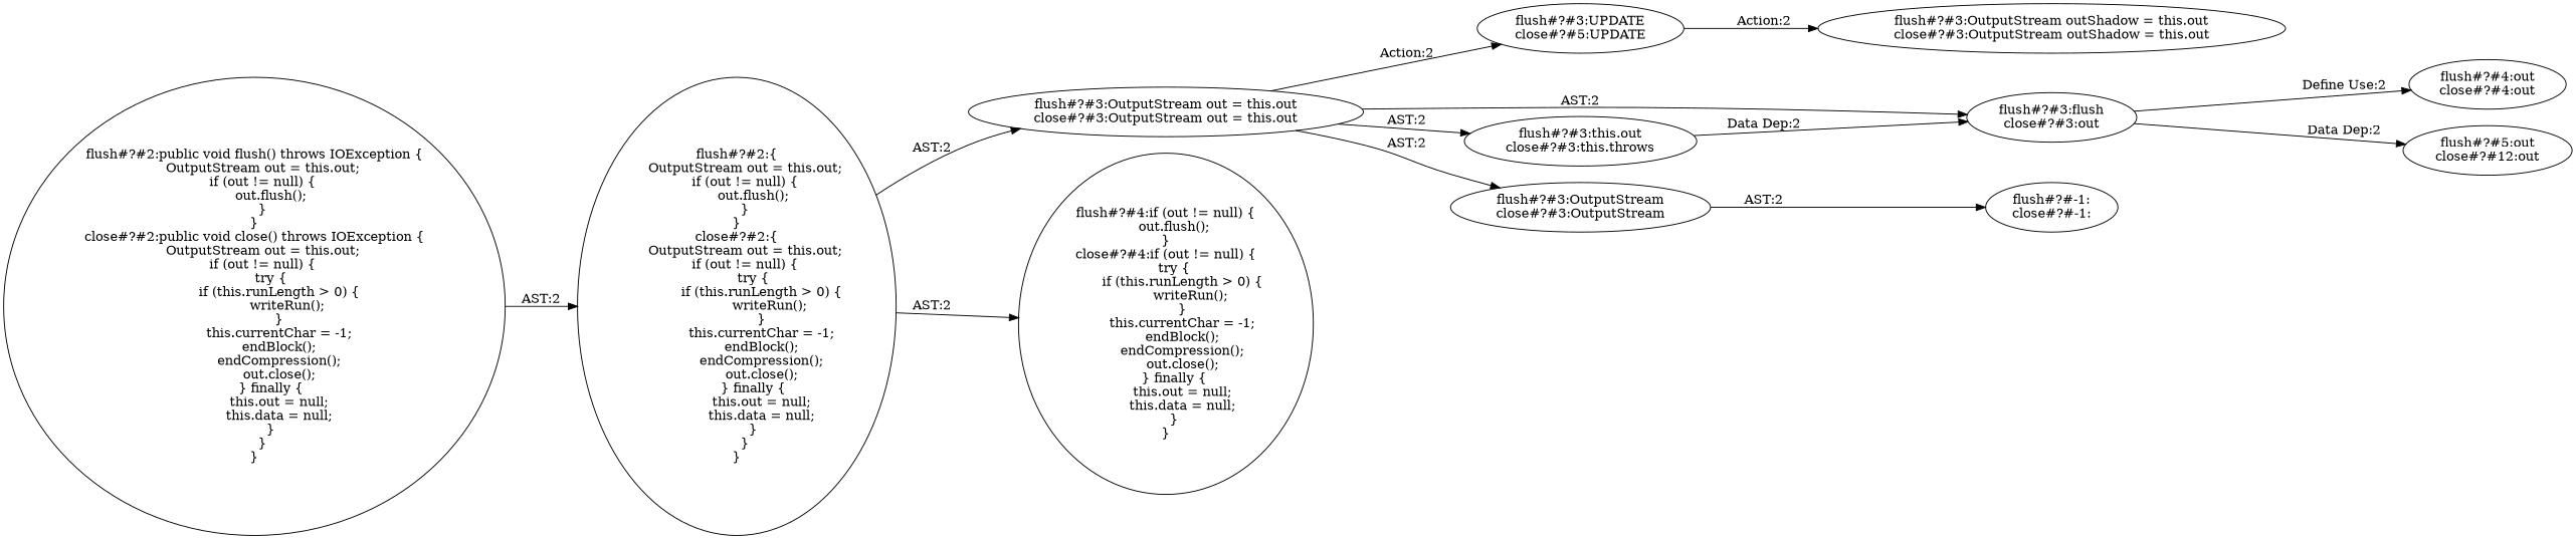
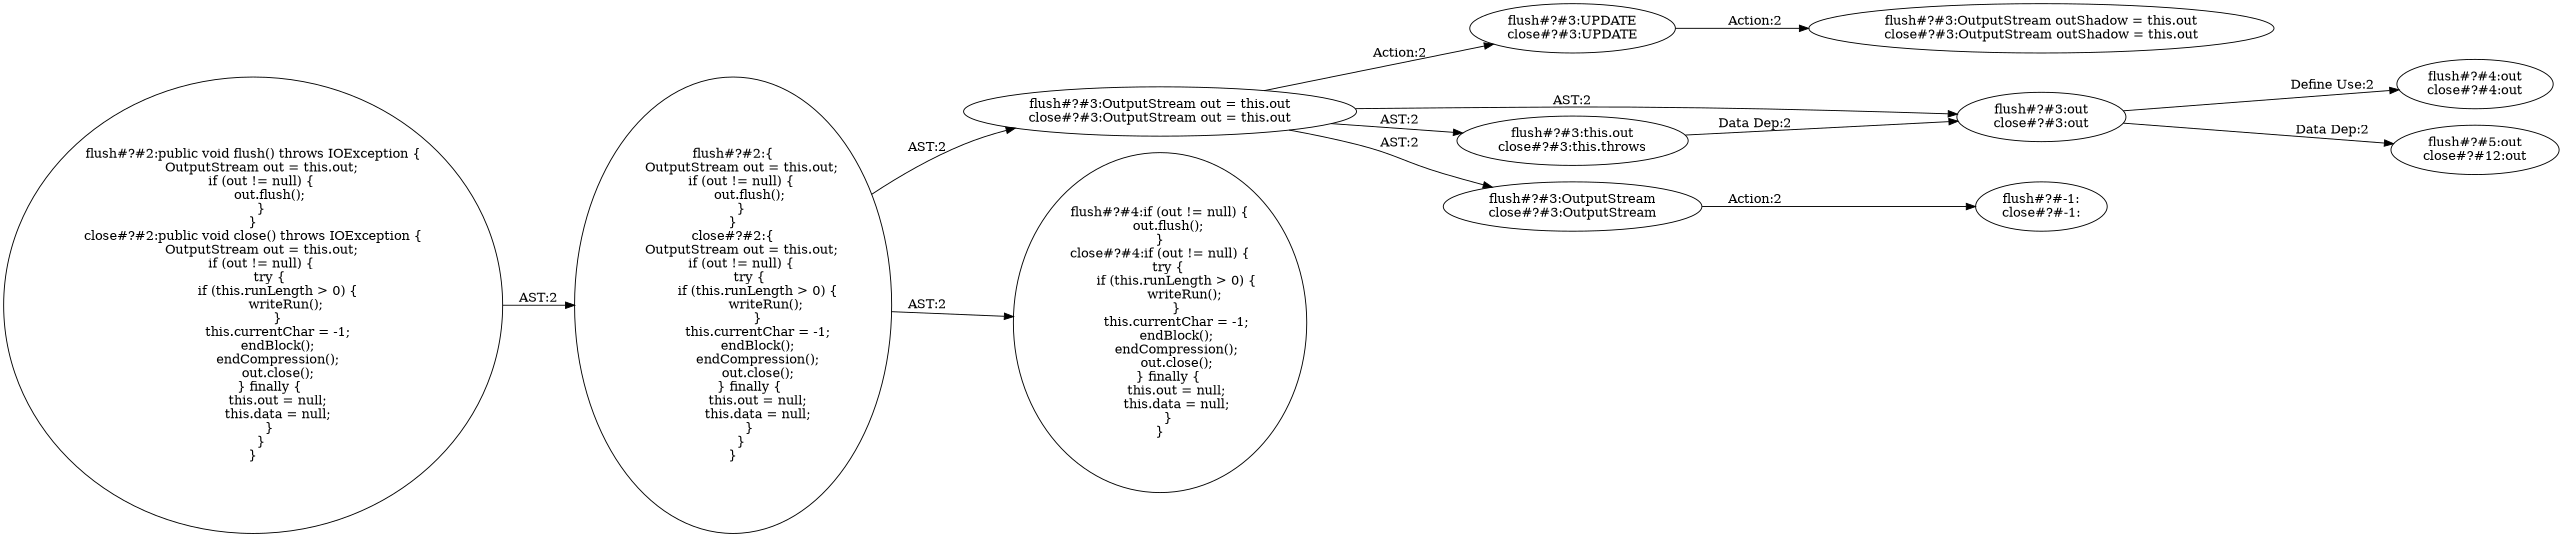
  digraph {
    rankdir=LR
    node [shape=ellipse]
-   n1 [label="flush#?#3:UPDATE\nclose#?#5:UPDATE"]
+   n1 [label="flush#?#3:UPDATE\nclose#?#3:UPDATE"]
    n2 [label="flush#?#3:OutputStream outShadow = this.out\nclose#?#3:OutputStream outShadow = this.out"]
    n3 [label="flush#?#3:OutputStream out = this.out\nclose#?#3:OutputStream out = this.out"]
-   n4 [label="flush#?#3:flush\nclose#?#3:out"]
+   n4 [label="flush#?#3:out\nclose#?#3:out"]
    n5 [label="flush#?#3:this.out\nclose#?#3:this.throws"]
    n6 [label="flush#?#3:OutputStream\nclose#?#3:OutputStream"]
    n7 [label="flush#?#4:out\nclose#?#4:out"]
    n8 [label="flush#?#5:out\nclose#?#12:out"]
    n9 [label="flush#?#-1:\nclose#?#-1:"]
    n10 [label="flush#?#2:\{\n    OutputStream out = this.out;\n    if (out != null) \{\n        out.flush();\n    \}\n\}\nclose#?#2:\{\n    OutputStream out = this.out;\n    if (out != null) \{\n        try \{\n            if (this.runLength > 0) \{\n                writeRun();\n            \}\n            this.currentChar = -1;\n            endBlock();\n            endCompression();\n            out.close();\n        \} finally \{\n            this.out = null;\n            this.data = null;\n        \}\n    \}\n\}"]
    n11 [label="flush#?#4:if (out != null) \{\n    out.flush();\n\}\nclose#?#4:if (out != null) \{\n    try \{\n        if (this.runLength > 0) \{\n            writeRun();\n        \}\n        this.currentChar = -1;\n        endBlock();\n        endCompression();\n        out.close();\n    \} finally \{\n        this.out = null;\n        this.data = null;\n    \}\n\}"]
    n12 [label="flush#?#2:public void flush() throws IOException \{\n    OutputStream out = this.out;\n    if (out != null) \{\n        out.flush();\n    \}\n\}\nclose#?#2:public void close() throws IOException \{\n    OutputStream out = this.out;\n    if (out != null) \{\n        try \{\n            if (this.runLength > 0) \{\n                writeRun();\n            \}\n            this.currentChar = -1;\n            endBlock();\n            endCompression();\n            out.close();\n        \} finally \{\n            this.out = null;\n            this.data = null;\n        \}\n    \}\n\}"]
    n1 -> n2 [label="Action:2"]
    n3 -> n1 [label="Action:2"]
    n3 -> n4 [label="AST:2"]
    n3 -> n5 [label="AST:2"]
    n3 -> n6 [label="AST:2"]
    n4 -> n7 [label="Define Use:2"]
    n4 -> n8 [label="Data Dep:2"]
    n5 -> n4 [label="Data Dep:2"]
-   n6 -> n9 [label="AST:2"]
+   n6 -> n9 [label="Action:2"]
    n10 -> n3 [label="AST:2"]
    n10 -> n11 [label="AST:2"]
    n12 -> n10 [label="AST:2"]
  }
